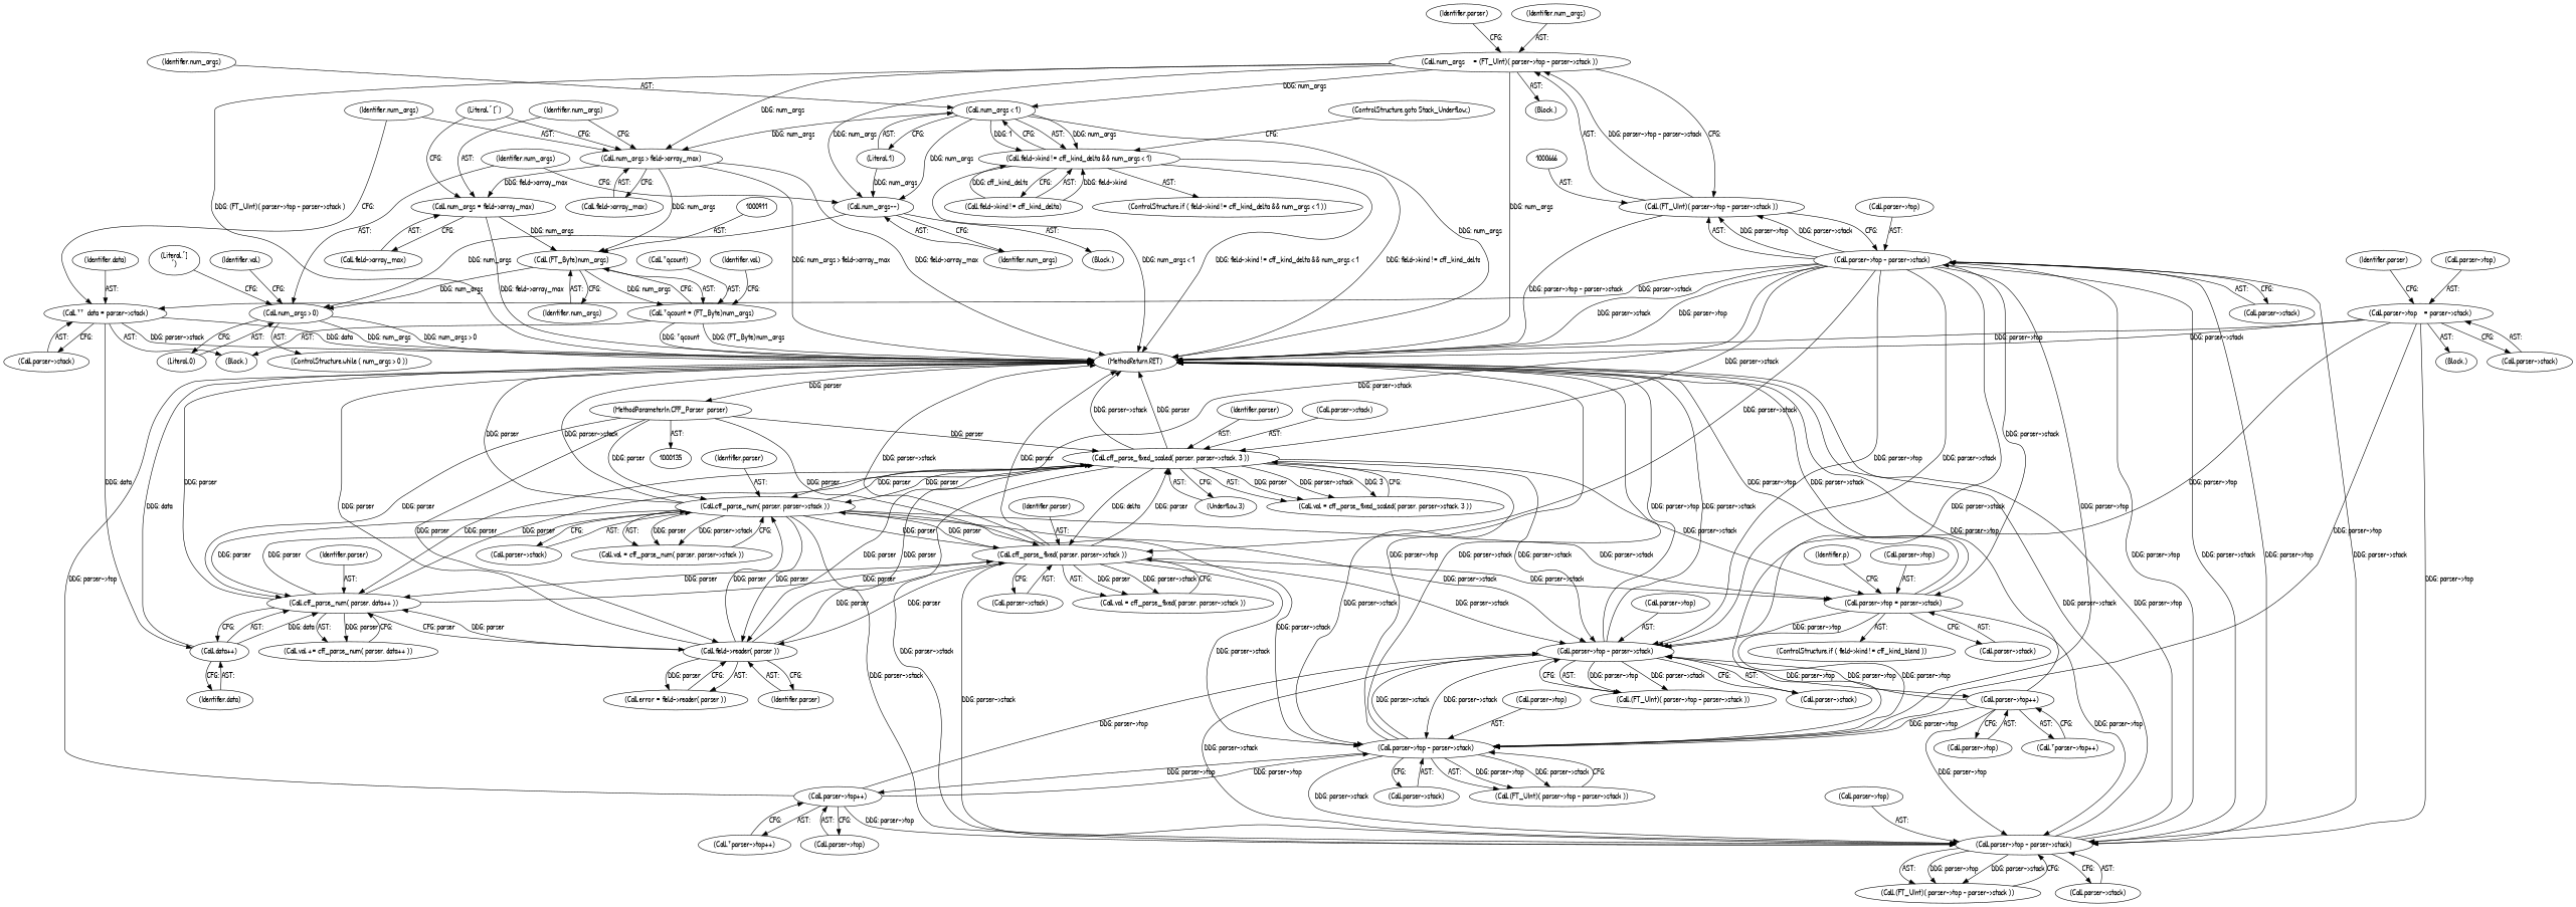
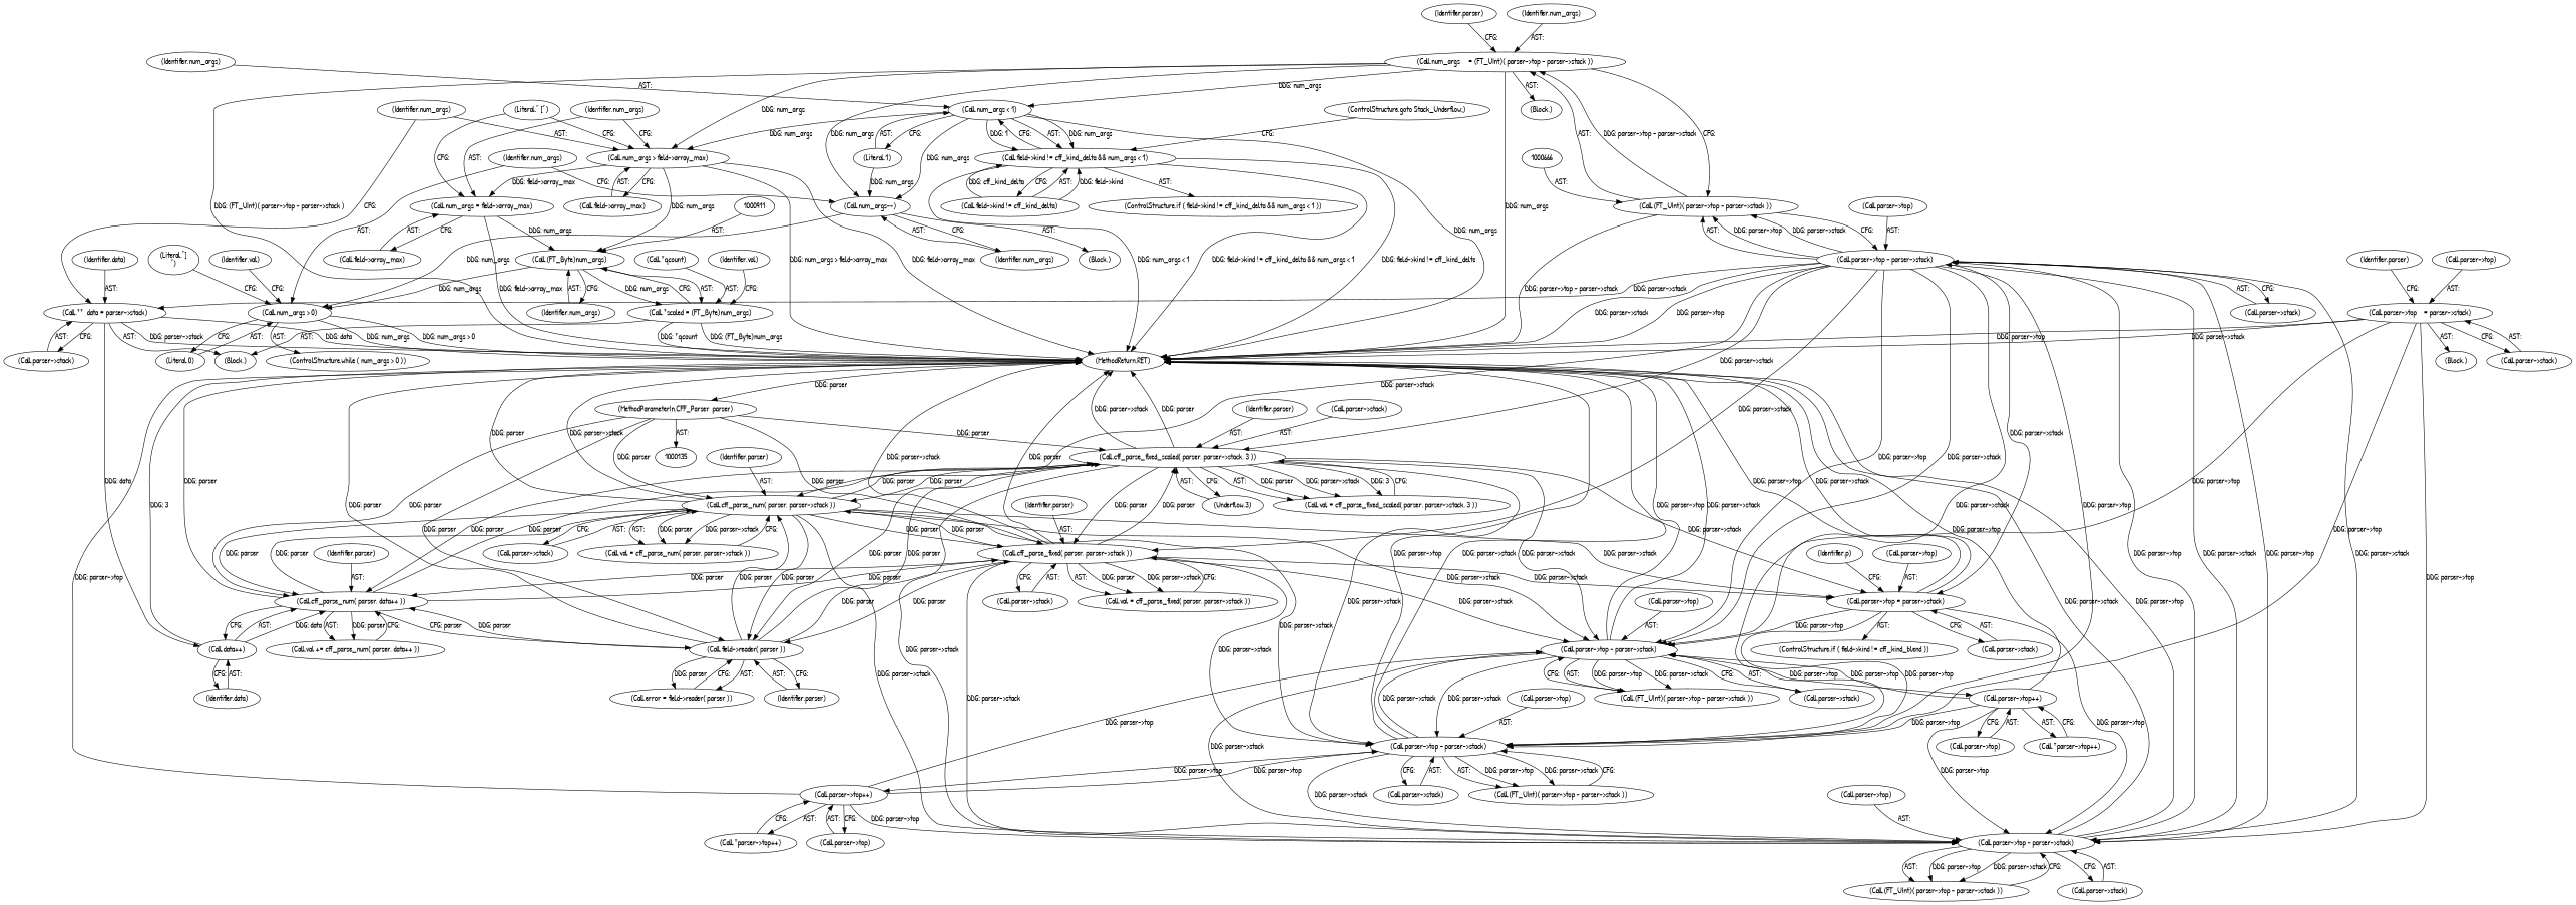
  digraph {
    fontname="Patrick Hand"
    node [fontname="Patrick Hand"]
    edge [fontname="Patrick Hand"]
    n1 [label="(Call,num_args     = (FT_UInt)( parser->top - parser->stack ))"]
    n2 [label="(Call,(FT_UInt)( parser->top - parser->stack ))"]
    n3 [label="(Call,num_args < 1)"]
    n4 [label="(Call,num_args > field->array_max)"]
    n5 [label="(Call,num_args--)"]
    n6 [label="(MethodReturn,RET)"]
    n7 [label="(Block,)"]
    n8 [label="(Call,parser->top - parser->stack)"]
    n9 [label="(Call,field->kind != cff_kind_delta && num_args < 1)"]
    n10 [label="(Literal,1)"]
    n11 [label="(Call,num_args = field->array_max)"]
    n12 [label="(Call,(FT_Byte)num_args)"]
    n13 [label="(Call,field->array_max)"]
    n14 [label="(Call,num_args > 0)"]
    n15 [label="(Identifier,num_args)"]
    n16 [label="(Block,)"]
    n17 [label="(MethodParameterIn,CFF_Parser  parser)"]
    n18 [label="(Call,parser->top - parser->stack)"]
    n19 [label="(Call,parser->top - parser->stack)"]
    n20 [label="(Call,parser->top = parser->stack)"]
    n21 [label="(Call,cff_parse_fixed_scaled( parser, parser->stack, 3 ))"]
    n22 [label="(Call,cff_parse_num( parser, parser->stack ))"]
    n23 [label="(Call,cff_parse_fixed( parser, parser->stack ))"]
    n24 [label="(Call,**  data = parser->stack)"]
    n25 [label="(Call,parser->top - parser->stack)"]
    n26 [label="(Call,parser->stack)"]
    n27 [label="(Call,(FT_UInt)( parser->top - parser->stack ))"]
    n28 [label="(Call,parser->stack)"]
    n29 [label="(Call,parser->top++)"]
    n30 [label="(Call,parser->stack)"]
    n31 [label="(Call,(FT_UInt)( parser->top - parser->stack ))"]
    n32 [label="(Call,parser->stack)"]
    n33 [label="(ControlStructure,if ( field->kind != cff_kind_blend ))"]
    n34 [label="(Call,field->reader( parser ))"]
    n35 [label="(Call,cff_parse_num( parser, data++ ))"]
    n36 [label="(Call,val = cff_parse_fixed_scaled( parser, parser->stack, 3 ))"]
    n37 [label="(Underflow,3)"]
    n38 [label="(Call,parser->stack)"]
    n39 [label="(Call,val = cff_parse_num( parser, parser->stack ))"]
    n40 [label="(Call,parser->stack)"]
    n41 [label="(Call,val = cff_parse_fixed( parser, parser->stack ))"]
    n42 [label="(Call,data++)"]
    n43 [label="(Call,parser->stack)"]
    n44 [label="(Block,)"]
    n45 [label="(Call,parser->top++)"]
    n46 [label="(Call,parser->stack)"]
    n47 [label="(Call,(FT_UInt)( parser->top - parser->stack ))"]
    n48 [label="(Call,parser->top    = parser->stack)"]
    n49 [label="(Block,)"]
    n50 [label="(Call,parser->stack)"]
    n51 [label="(Call,*parser->top++)"]
    n52 [label="(Call,parser->top)"]
    n53 [label="(Call,error = field->reader( parser ))"]
    n54 [label="(Identifier,parser)"]
    n55 [label="(Call,val += cff_parse_num( parser, data++ ))"]
    n56 [label="(Identifier,data)"]
    1000135
    n58 [label="(Call,parser->top)"]
    n59 [label="(Call,*parser->top++)"]
    n60 [label="(Call,field->kind != cff_kind_delta)"]
    n61 [label="(ControlStructure,if ( field->kind != cff_kind_delta && num_args < 1 ))"]
    n62 [label="(Call,field->array_max)"]
-   n63 [label="(Call,*qcount = (FT_Byte)num_args)"]
+   n63 [label="(Call,*scaled = (FT_Byte)num_args)"]
    n64 [label="(Identifier,num_args)"]
    n65 [label="(ControlStructure,while ( num_args > 0 ))"]
    n66 [label="(Literal,0)"]
    n67 [label="(Identifier,data)"]
    n68 [label="(Identifier,num_args)"]
    n69 [label="(Call,*qcount)"]
    n70 [label="(Identifier,parser)"]
    n71 [label="(Literal,\" [\")"]
    n72 [label="(Identifier,num_args)"]
    n73 [label="(Call,parser->top)"]
    n74 [label="(Identifier,parser)"]
    n75 [label="(Identifier,val)"]
    n76 [label="(Identifier,parser)"]
    n77 [label="(Identifier,parser)"]
    n78 [label="(Call,parser->top)"]
    n79 [label="(Identifier,num_args)"]
    n80 [label="(ControlStructure,goto Stack_Underflow;)"]
    n81 [label="(Identifier,num_args)"]
    n82 [label="(Identifier,p)"]
    n83 [label="(Call,parser->top)"]
    n84 [label="(Identifier,val)"]
    n85 [label="(Identifier,parser)"]
    n86 [label="(Call,parser->stack)"]
    n87 [label="(Identifier,num_args)"]
    n88 [label="(Literal,\"]\n\")"]
    n89 [label="(Call,parser->top)"]
    n90 [label="(Call,parser->top)"]
    n91 [label="(Identifier,parser)"]
    n92 [label="(Call,parser->top)"]
    1000666
    1000911
    n1 -> n2 [label="CFG: "]
    n1 -> n3 [label="DDG: num_args"]
    n1 -> n4 [label="DDG: num_args"]
    n1 -> n5 [label="DDG: num_args"]
    n1 -> n6 [label="DDG: num_args"]
    n1 -> n6 [label="DDG: (FT_UInt)( parser->top - parser->stack )"]
    n1 -> n7 [label="AST: "]
    n2 -> n1 [label="AST: "]
    n2 -> n1 [label="DDG: parser->top - parser->stack"]
    n2 -> n6 [label="DDG: parser->top - parser->stack"]
    n2 -> n8 [label="CFG: "]
    n3 -> n4 [label="DDG: num_args"]
    n3 -> n5 [label="DDG: num_args"]
    n3 -> n6 [label="DDG: num_args"]
    n3 -> n9 [label="AST: "]
    n3 -> n9 [label="DDG: num_args"]
    n3 -> n9 [label="DDG: 1"]
    n3 -> n10 [label="CFG: "]
    n4 -> n6 [label="DDG: field->array_max"]
    n4 -> n6 [label="DDG: num_args > field->array_max"]
    n4 -> n11 [label="DDG: field->array_max"]
    n4 -> n12 [label="DDG: num_args"]
    n4 -> n13 [label="CFG: "]
    n5 -> n14 [label="DDG: num_args"]
    n5 -> n15 [label="CFG: "]
    n5 -> n16 [label="AST: "]
    n6 -> n17 [label="DDG: parser"]
    n8 -> n2 [label="AST: "]
    n8 -> n2 [label="DDG: parser->top"]
    n8 -> n2 [label="DDG: parser->stack"]
    n8 -> n6 [label="DDG: parser->top"]
    n8 -> n6 [label="DDG: parser->stack"]
    n8 -> n18 [label="DDG: parser->top"]
    n8 -> n18 [label="DDG: parser->stack"]
    n8 -> n19 [label="DDG: parser->top"]
    n8 -> n19 [label="DDG: parser->stack"]
    n8 -> n20 [label="DDG: parser->stack"]
    n8 -> n21 [label="DDG: parser->stack"]
    n8 -> n22 [label="DDG: parser->stack"]
    n8 -> n23 [label="DDG: parser->stack"]
    n8 -> n24 [label="DDG: parser->stack"]
    n8 -> n25 [label="DDG: parser->top"]
    n8 -> n25 [label="DDG: parser->stack"]
    n8 -> n26 [label="CFG: "]
    n9 -> n3 [label="CFG: "]
    n9 -> n6 [label="DDG: field->kind != cff_kind_delta"]
    n9 -> n6 [label="DDG: num_args < 1"]
    n9 -> n6 [label="DDG: field->kind != cff_kind_delta && num_args < 1"]
    n9 -> n60 [label="CFG: "]
    n9 -> n61 [label="AST: "]
    n10 -> n3 [label="AST: "]
    n10 -> n5 [label="DDG: num_args"]
    n11 -> n6 [label="DDG: field->array_max"]
    n11 -> n12 [label="DDG: num_args"]
    n11 -> n62 [label="CFG: "]
    n12 -> n14 [label="DDG: num_args"]
    n12 -> n63 [label="AST: "]
    n12 -> n63 [label="DDG: num_args"]
    n12 -> n64 [label="CFG: "]
    n13 -> n4 [label="AST: "]
    n14 -> n6 [label="DDG: num_args"]
    n14 -> n6 [label="DDG: num_args > 0"]
    n14 -> n65 [label="AST: "]
    n14 -> n66 [label="CFG: "]
    n15 -> n5 [label="AST: "]
    n17 -> n21 [label="DDG: parser"]
    n17 -> n22 [label="DDG: parser"]
    n17 -> n23 [label="DDG: parser"]
    n17 -> n34 [label="DDG: parser"]
    n17 -> n35 [label="DDG: parser"]
    n17 -> 1000135 [label="AST: "]
    n18 -> n6 [label="DDG: parser->stack"]
    n18 -> n6 [label="DDG: parser->top"]
    n18 -> n8 [label="DDG: parser->top"]
    n18 -> n8 [label="DDG: parser->stack"]
    n18 -> n27 [label="AST: "]
    n18 -> n27 [label="DDG: parser->top"]
    n18 -> n27 [label="DDG: parser->stack"]
    n18 -> n28 [label="CFG: "]
    n19 -> n6 [label="DDG: parser->stack"]
    n19 -> n6 [label="DDG: parser->top"]
    n19 -> n18 [label="DDG: parser->stack"]
    n19 -> n25 [label="DDG: parser->stack"]
    n19 -> n29 [label="DDG: parser->top"]
    n19 -> n30 [label="CFG: "]
    n19 -> n31 [label="AST: "]
    n19 -> n31 [label="DDG: parser->top"]
    n19 -> n31 [label="DDG: parser->stack"]
    n20 -> n6 [label="DDG: parser->top"]
    n20 -> n6 [label="DDG: parser->stack"]
    n20 -> n18 [label="DDG: parser->top"]
    n20 -> n19 [label="DDG: parser->top"]
    n20 -> n25 [label="DDG: parser->top"]
    n20 -> n32 [label="CFG: "]
    n20 -> n33 [label="AST: "]
    n21 -> n6 [label="DDG: parser"]
    n21 -> n6 [label="DDG: parser->stack"]
    n21 -> n18 [label="DDG: parser->stack"]
    n21 -> n19 [label="DDG: parser->stack"]
    n21 -> n20 [label="DDG: parser->stack"]
    n21 -> n22 [label="DDG: parser"]
-   n21 -> n23 [label="DDG: delta"]
+   n21 -> n23 [label="DDG: parser"]
    n21 -> n25 [label="DDG: parser->stack"]
    n21 -> n34 [label="DDG: parser"]
    n21 -> n35 [label="DDG: parser"]
    n21 -> n36 [label="AST: "]
    n21 -> n36 [label="DDG: parser"]
    n21 -> n36 [label="DDG: parser->stack"]
    n21 -> n36 [label="DDG: 3"]
    n21 -> n37 [label="CFG: "]
    n22 -> n6 [label="DDG: parser"]
    n22 -> n6 [label="DDG: parser->stack"]
    n22 -> n18 [label="DDG: parser->stack"]
    n22 -> n19 [label="DDG: parser->stack"]
    n22 -> n20 [label="DDG: parser->stack"]
    n22 -> n21 [label="DDG: parser"]
    n22 -> n23 [label="DDG: parser"]
    n22 -> n25 [label="DDG: parser->stack"]
    n22 -> n34 [label="DDG: parser"]
    n22 -> n35 [label="DDG: parser"]
    n22 -> n38 [label="CFG: "]
    n22 -> n39 [label="AST: "]
    n22 -> n39 [label="DDG: parser"]
    n22 -> n39 [label="DDG: parser->stack"]
    n23 -> n6 [label="DDG: parser->stack"]
    n23 -> n6 [label="DDG: parser"]
    n23 -> n18 [label="DDG: parser->stack"]
    n23 -> n19 [label="DDG: parser->stack"]
    n23 -> n20 [label="DDG: parser->stack"]
    n23 -> n21 [label="DDG: parser"]
    n23 -> n22 [label="DDG: parser"]
    n23 -> n25 [label="DDG: parser->stack"]
    n23 -> n34 [label="DDG: parser"]
    n23 -> n35 [label="DDG: parser"]
    n23 -> n40 [label="CFG: "]
    n23 -> n41 [label="AST: "]
    n23 -> n41 [label="DDG: parser"]
    n23 -> n41 [label="DDG: parser->stack"]
    n24 -> n6 [label="DDG: parser->stack"]
    n24 -> n6 [label="DDG: data"]
    n24 -> n42 [label="DDG: data"]
    n24 -> n43 [label="CFG: "]
    n24 -> n44 [label="AST: "]
    n25 -> n6 [label="DDG: parser->stack"]
    n25 -> n6 [label="DDG: parser->top"]
    n25 -> n18 [label="DDG: parser->stack"]
    n25 -> n19 [label="DDG: parser->stack"]
    n25 -> n45 [label="DDG: parser->top"]
    n25 -> n46 [label="CFG: "]
    n25 -> n47 [label="AST: "]
    n25 -> n47 [label="DDG: parser->top"]
    n25 -> n47 [label="DDG: parser->stack"]
    n26 -> n8 [label="AST: "]
    n27 -> n18 [label="CFG: "]
    n28 -> n18 [label="AST: "]
    n29 -> n6 [label="DDG: parser->top"]
    n29 -> n18 [label="DDG: parser->top"]
    n29 -> n19 [label="DDG: parser->top"]
    n29 -> n25 [label="DDG: parser->top"]
    n29 -> n51 [label="AST: "]
    n29 -> n52 [label="CFG: "]
    n30 -> n19 [label="AST: "]
    n31 -> n19 [label="CFG: "]
    n32 -> n20 [label="AST: "]
    n34 -> n6 [label="DDG: parser"]
    n34 -> n21 [label="DDG: parser"]
    n34 -> n22 [label="DDG: parser"]
    n34 -> n23 [label="DDG: parser"]
    n34 -> n35 [label="DDG: parser"]
    n34 -> n53 [label="AST: "]
    n34 -> n53 [label="DDG: parser"]
    n34 -> n54 [label="CFG: "]
    n35 -> n6 [label="DDG: parser"]
    n35 -> n21 [label="DDG: parser"]
    n35 -> n22 [label="DDG: parser"]
    n35 -> n23 [label="DDG: parser"]
    n35 -> n34 [label="CFG: parser"]
    n35 -> n42 [label="CFG: "]
    n35 -> n55 [label="AST: "]
    n35 -> n55 [label="DDG: parser"]
    n36 -> n21 [label="CFG: "]
    n37 -> n21 [label="AST: "]
    n38 -> n22 [label="AST: "]
    n39 -> n22 [label="CFG: "]
    n40 -> n23 [label="AST: "]
    n41 -> n23 [label="CFG: "]
-   n42 -> n6 [label="DDG: data"]
+   n42 -> n6 [label="DDG: 3"]
    n42 -> n35 [label="AST: "]
    n42 -> n35 [label="DDG: data"]
    n42 -> n56 [label="CFG: "]
    n43 -> n24 [label="AST: "]
    n45 -> n6 [label="DDG: parser->top"]
    n45 -> n18 [label="DDG: parser->top"]
    n45 -> n19 [label="DDG: parser->top"]
    n45 -> n25 [label="DDG: parser->top"]
    n45 -> n58 [label="CFG: "]
    n45 -> n59 [label="AST: "]
    n46 -> n25 [label="AST: "]
    n47 -> n25 [label="CFG: "]
    n48 -> n6 [label="DDG: parser->top"]
    n48 -> n6 [label="DDG: parser->stack"]
    n48 -> n18 [label="DDG: parser->top"]
    n48 -> n19 [label="DDG: parser->top"]
    n48 -> n25 [label="DDG: parser->top"]
    n48 -> n49 [label="AST: "]
    n48 -> n50 [label="CFG: "]
    n50 -> n48 [label="AST: "]
    n51 -> n29 [label="CFG: "]
    n52 -> n29 [label="AST: "]
    n53 -> n34 [label="CFG: "]
    n54 -> n34 [label="AST: "]
    n55 -> n35 [label="CFG: "]
    n56 -> n42 [label="AST: "]
    n58 -> n45 [label="AST: "]
    n59 -> n45 [label="CFG: "]
    n60 -> n9 [label="AST: "]
    n60 -> n9 [label="DDG: field->kind"]
    n60 -> n9 [label="DDG: cff_kind_delta"]
    n62 -> n11 [label="AST: "]
    n63 -> n6 [label="DDG: *qcount"]
    n63 -> n6 [label="DDG: (FT_Byte)num_args"]
    n63 -> n12 [label="CFG: "]
    n63 -> n44 [label="AST: "]
    n64 -> n12 [label="AST: "]
    n66 -> n14 [label="AST: "]
    n67 -> n24 [label="AST: "]
    n68 -> n4 [label="AST: "]
    n68 -> n24 [label="CFG: "]
    n69 -> n63 [label="AST: "]
    n70 -> n23 [label="AST: "]
    n71 -> n4 [label="CFG: "]
    n71 -> n11 [label="CFG: "]
    n72 -> n3 [label="AST: "]
    n73 -> n19 [label="AST: "]
    n74 -> n21 [label="AST: "]
    n75 -> n63 [label="CFG: "]
    n76 -> n1 [label="CFG: "]
    n77 -> n48 [label="CFG: "]
    n78 -> n25 [label="AST: "]
    n79 -> n4 [label="CFG: "]
    n79 -> n11 [label="AST: "]
    n80 -> n9 [label="CFG: "]
    n81 -> n1 [label="AST: "]
    n82 -> n20 [label="CFG: "]
    n83 -> n20 [label="AST: "]
    n84 -> n14 [label="CFG: "]
    n85 -> n22 [label="AST: "]
    n86 -> n21 [label="AST: "]
    n87 -> n5 [label="CFG: "]
    n87 -> n14 [label="AST: "]
    n88 -> n14 [label="CFG: "]
    n89 -> n48 [label="AST: "]
    n90 -> n8 [label="AST: "]
    n91 -> n35 [label="AST: "]
    n92 -> n18 [label="AST: "]
    1000666 -> n2 [label="AST: "]
    1000911 -> n12 [label="AST: "]
  }
